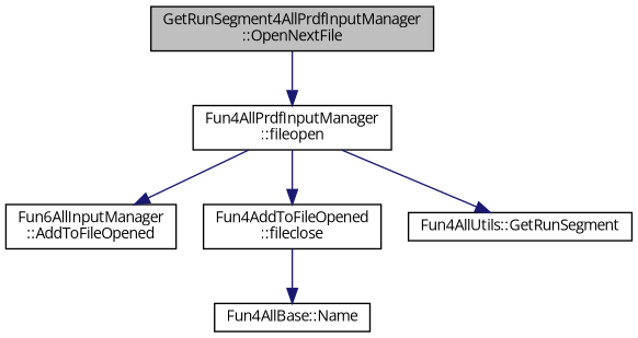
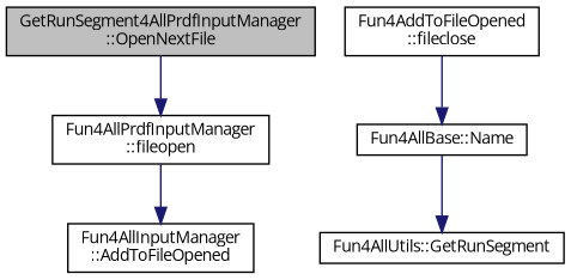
  digraph {
    fontname="Open Sans"
    rankdir=TB
    node [color=black fontname="Open Sans" fontsize=10 shape=record]
    edge [color=midnightblue fontname="Open Sans" fontsize=10 labelfontname=FreeSans labelfontsize=10 style=solid]
    n1 [fillcolor=grey75 fontcolor=black height=0.2 label="GetRunSegment4AllPrdfInputManager\l::OpenNextFile" style=filled width=0.4]
    n2 [height=0.2 label="Fun4AllPrdfInputManager\l::fileopen" width=0.4]
-   n3 [height=0.2 label="Fun6AllInputManager\l::AddToFileOpened" width=0.4]
+   n3 [height=0.2 label="Fun4AllInputManager\l::AddToFileOpened" width=0.4]
    n4 [height=0.2 label="Fun4AddToFileOpened\l::fileclose" width=0.4]
    n5 [height=0.2 label="Fun4AllUtils::GetRunSegment" width=0.4]
    n6 [height=0.2 label="Fun4AllBase::Name" width=0.4]
    n1 -> n2
    n2 -> n3
-   n2 -> n4
-   n2 -> n5
+   n6 -> n5
    n4 -> n6
  }
